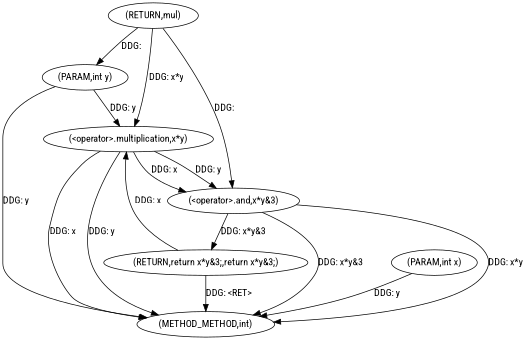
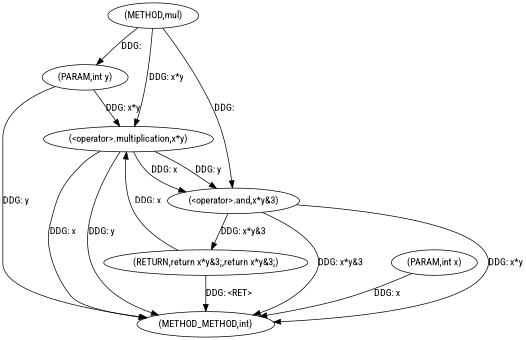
  digraph {
    fontname="Roboto Condensed"
    node [fontname="Roboto Condensed"]
    edge [fontname="Roboto Condensed"]
-   n1 [label="(RETURN,mul)"]
+   n1 [label="(METHOD,mul)"]
    n2 [label="(PARAM,int y)"]
    n3 [label="(<operator>.and,x*y&3)"]
    n4 [label="(<operator>.multiplication,x*y)"]
    n5 [label="(PARAM,int x)"]
    n6 [label="(METHOD_METHOD,int)"]
    n7 [label="(RETURN,return x*y&3;,return x*y&3;)"]
    n1 -> n2 [label="DDG: "]
    n1 -> n3 [label="DDG: "]
    n1 -> n4 [label="DDG: x*y"]
-   n2 -> n4 [label="DDG: y"]
+   n2 -> n4 [label="DDG: x*y"]
    n2 -> n6 [label="DDG: y"]
    n3 -> n6 [label="DDG: x*y"]
    n3 -> n6 [label="DDG: x*y&3"]
    n3 -> n7 [label="DDG: x*y&3"]
    n4 -> n3 [label="DDG: y"]
    n4 -> n3 [label="DDG: x"]
    n4 -> n6 [label="DDG: x"]
    n4 -> n6 [label="DDG: y"]
-   n5 -> n6 [label="DDG: y"]
+   n5 -> n6 [label="DDG: x"]
    n7 -> n4 [label="DDG: x"]
    n7 -> n6 [label="DDG: <RET>"]
  }
